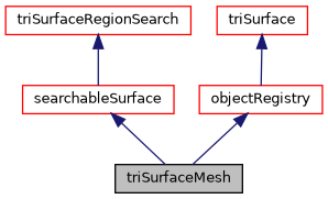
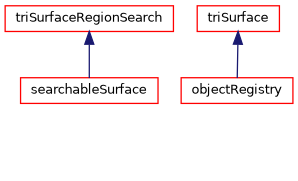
  digraph {
    node [color=red fontname=Helvetica fontsize=10 shape=record]
    edge [color=midnightblue dir=back fontname=Helvetica fontsize=10 labelfontname=Helvetica labelfontsize=10 style=solid]
-   n1 [color=black fillcolor=grey75 fontcolor=black height=0.2 label=triSurfaceMesh style=filled width=0.4]
    n2 [height=0.2 label=searchableSurface width=0.4]
    n3 [height=0.2 label=objectRegistry width=0.4]
    n4 [height=0.2 label=triSurface width=0.4]
    n5 [height=0.2 label=triSurfaceRegionSearch width=0.4]
-   n2 -> n1
-   n3 -> n1
    n4 -> n3
    n5 -> n2
  }
